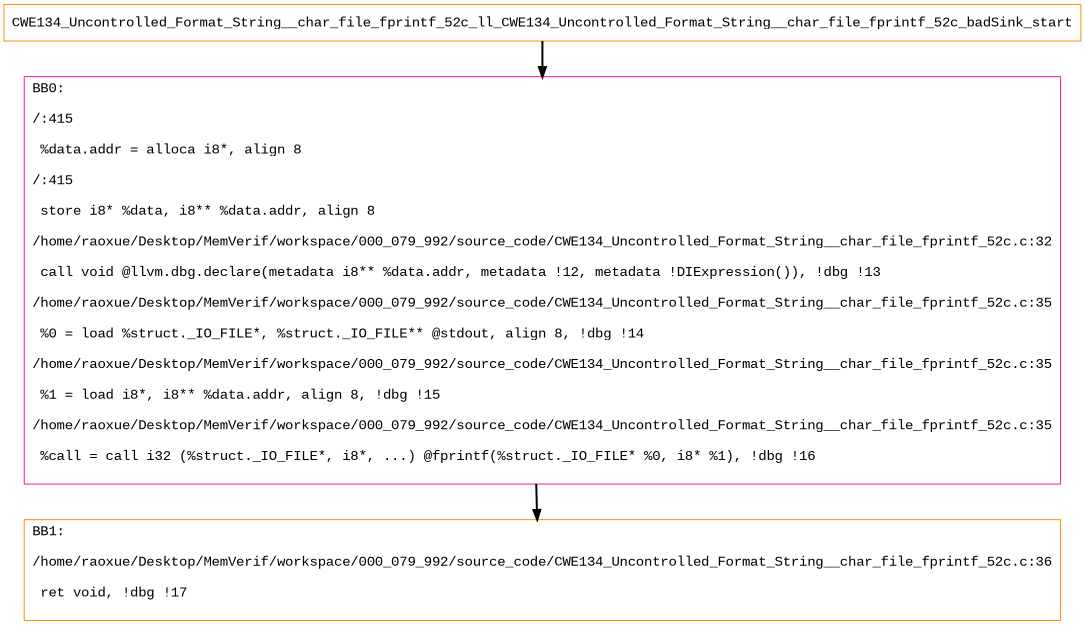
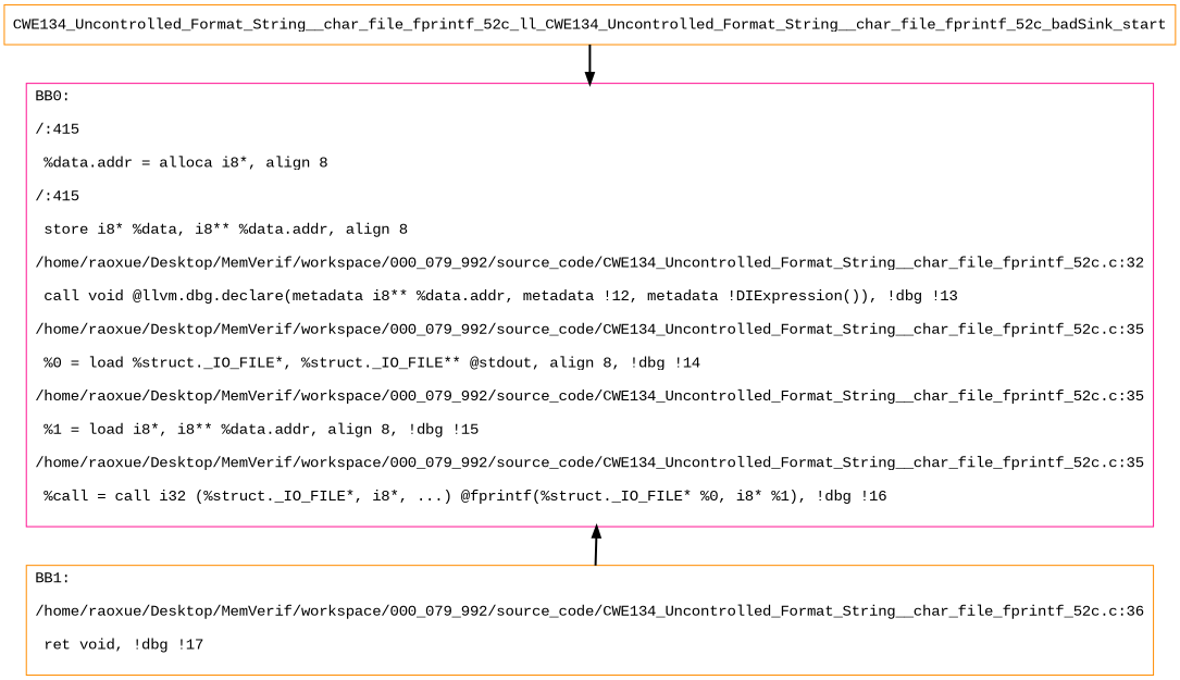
  digraph {
    fontname="Liberation Mono"
    node [shape=record color=darkorange fontname="Liberation Mono"]
    edge [style=bold fontname="Liberation Mono"]
    n1 [label="{CWE134_Uncontrolled_Format_String__char_file_fprintf_52c_ll_CWE134_Uncontrolled_Format_String__char_file_fprintf_52c_badSink_start}"]
    n2 [label="{BB0:\l\l/:415\l\n  %data.addr = alloca i8*, align 8\l\n/:415\l\n  store i8* %data, i8** %data.addr, align 8\l\n/home/raoxue/Desktop/MemVerif/workspace/000_079_992/source_code/CWE134_Uncontrolled_Format_String__char_file_fprintf_52c.c:32\l\n  call void @llvm.dbg.declare(metadata i8** %data.addr, metadata !12, metadata !DIExpression()), !dbg !13\l\n/home/raoxue/Desktop/MemVerif/workspace/000_079_992/source_code/CWE134_Uncontrolled_Format_String__char_file_fprintf_52c.c:35\l\n  %0 = load %struct._IO_FILE*, %struct._IO_FILE** @stdout, align 8, !dbg !14\l\n/home/raoxue/Desktop/MemVerif/workspace/000_079_992/source_code/CWE134_Uncontrolled_Format_String__char_file_fprintf_52c.c:35\l\n  %1 = load i8*, i8** %data.addr, align 8, !dbg !15\l\n/home/raoxue/Desktop/MemVerif/workspace/000_079_992/source_code/CWE134_Uncontrolled_Format_String__char_file_fprintf_52c.c:35\l\n  %call = call i32 (%struct._IO_FILE*, i8*, ...) @fprintf(%struct._IO_FILE* %0, i8* %1), !dbg !16\l\n}" color=deeppink]
    n3 [label="{BB1:\l\l/home/raoxue/Desktop/MemVerif/workspace/000_079_992/source_code/CWE134_Uncontrolled_Format_String__char_file_fprintf_52c.c:36\l\n  ret void, !dbg !17\l\n}"]
    n1 -> n2
-   n2 -> n3
+   n3 -> n2
  }
